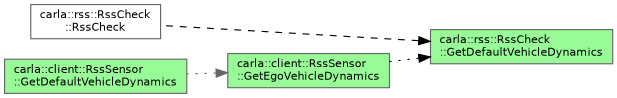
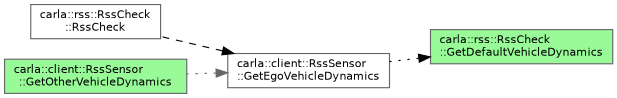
  digraph {
    rankdir=RL
    node [color=grey40 fillcolor=palegreen fontname=Helvetica fontsize=10 shape=box style=filled]
    edge [color=black dir=back fontname=Helvetica fontsize=10 labelfontname=Helvetica labelfontsize=10 style=dotted]
    n1 [color=gray40 fontcolor=black height=0.2 label="carla::rss::RssCheck\l::GetDefaultVehicleDynamics" width=0.4]
-   n2 [height=0.2 label="carla::client::RssSensor\l::GetEgoVehicleDynamics" width=0.4]
+   n2 [fillcolor=white height=0.2 label="carla::client::RssSensor\l::GetEgoVehicleDynamics" width=0.4]
    n3 [fillcolor=white height=0.2 label="carla::rss::RssCheck\l::RssCheck" width=0.4]
-   n4 [height=0.2 label="carla::client::RssSensor\l::GetDefaultVehicleDynamics" width=0.4]
+   n4 [height=0.2 label="carla::client::RssSensor\l::GetOtherVehicleDynamics" width=0.4]
    n1 -> n2
-   n1 -> n3 [style=dashed]
+   n2 -> n3 [style=dashed]
    n2 -> n4 [color=gray40]
  }
